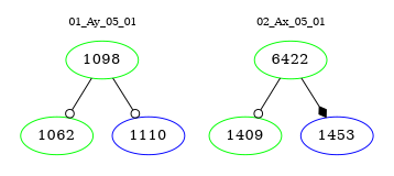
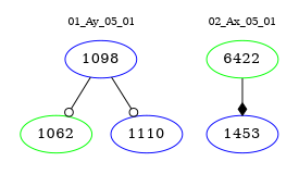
  digraph {
    node [color=green]
    edge [arrowhead=odot color=black]
-   n1 [label=1098]
+   n1 [color=blue label=1098]
    n2 [label=1062]
    n3 [color=blue label=1110]
    n4 [label=6422]
-   n5 [label=1409]
    n6 [color=blue label=1453]
    subgraph cluster_1 {
      color=white
      fontsize=10
      label="01_Ay_05_01"
      n1
      n2
      n3
    }
    subgraph cluster_2 {
      color=white
      fontsize=10
      label="02_Ax_05_01"
      n4
-     n5
      n6
    }
    n1 -> n2
    n1 -> n3
-   n4 -> n5
    n4 -> n6 [arrowhead=diamond]
  }
